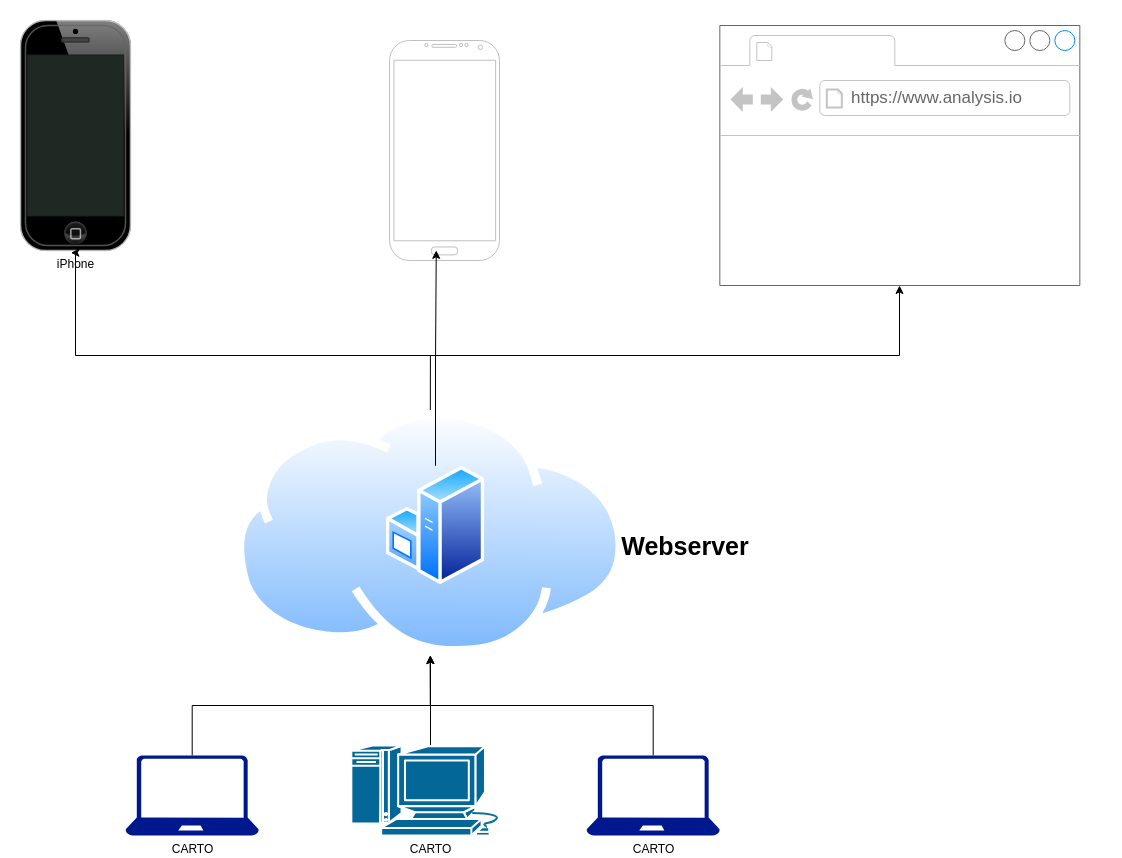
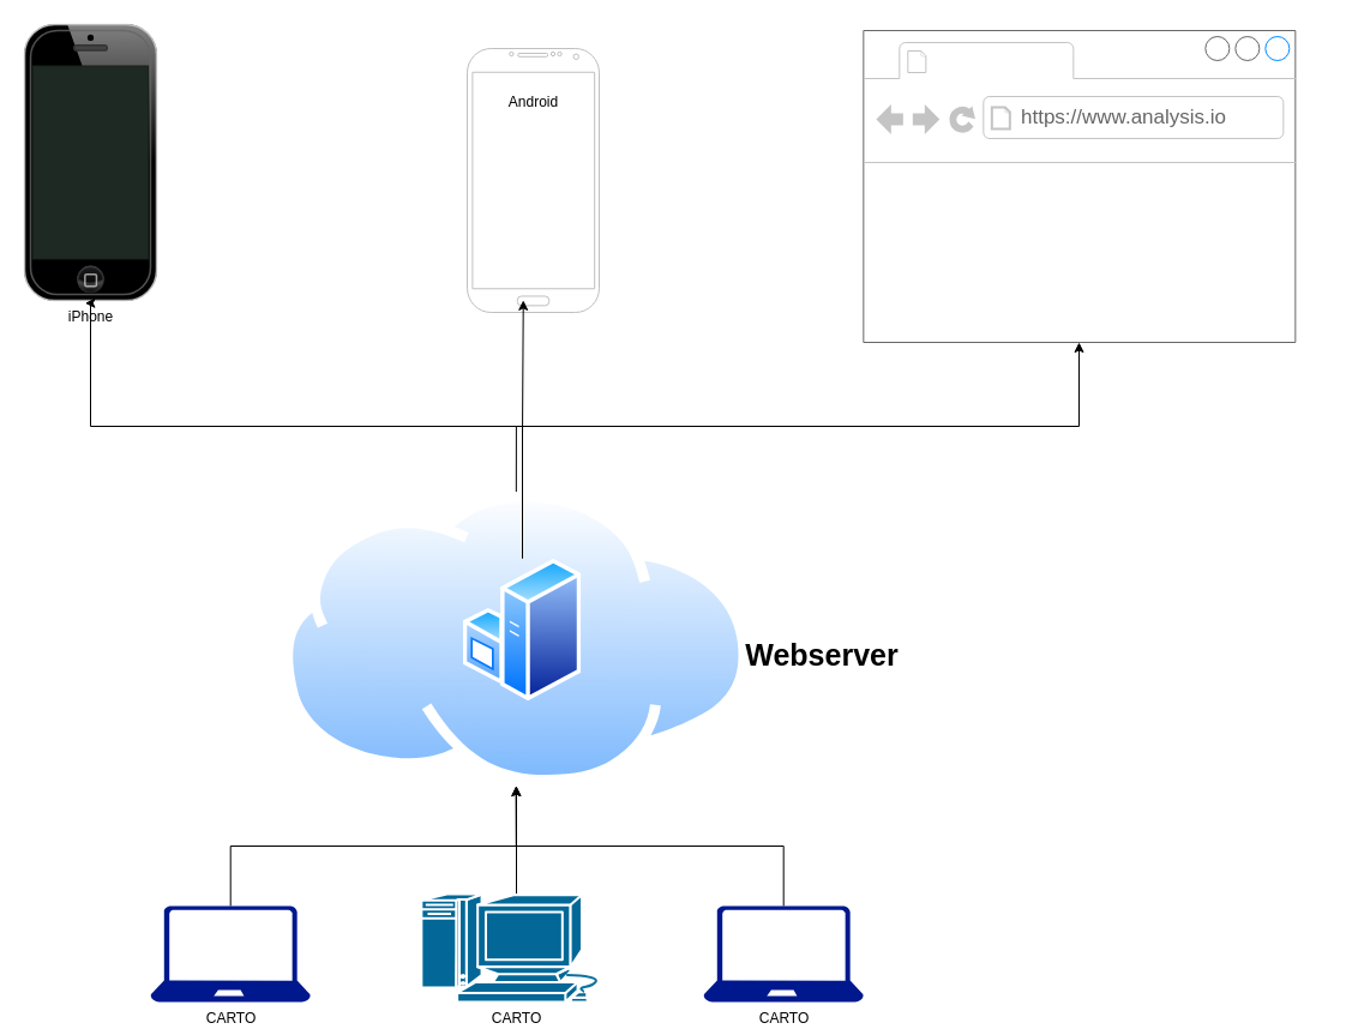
  <mxCell id="0" />
  <mxCell id="1" parent="0" />
  <mxCell id="2" style="edgeStyle=orthogonalEdgeStyle;rounded=0;orthogonalLoop=1;jettySize=auto;html=1;" edge="1" parent="1" source="3" target="9"><mxGeometry relative="1" as="geometry" /></mxCell>
  <mxCell id="3" value="CARTO" style="sketch=0;aspect=fixed;pointerEvents=1;shadow=0;dashed=0;html=1;strokeColor=none;labelPosition=center;verticalLabelPosition=bottom;verticalAlign=top;align=center;fillColor=#00188D;shape=mxgraph.azure.laptop" vertex="1" parent="1"><mxGeometry x="125" y="755" width="133.33" height="80" as="geometry" /></mxCell>
  <mxCell id="4" style="edgeStyle=orthogonalEdgeStyle;rounded=0;orthogonalLoop=1;jettySize=auto;html=1;" edge="1" parent="1" source="5" target="9"><mxGeometry relative="1" as="geometry" /></mxCell>
  <mxCell id="5" value="CARTO" style="shape=mxgraph.cisco.computers_and_peripherals.macintosh;html=1;pointerEvents=1;dashed=0;fillColor=#036897;strokeColor=#ffffff;strokeWidth=2;verticalLabelPosition=bottom;verticalAlign=top;align=center;outlineConnect=0;" vertex="1" parent="1"><mxGeometry x="350" y="745" width="160" height="90" as="geometry" /></mxCell>
  <mxCell id="6" style="edgeStyle=orthogonalEdgeStyle;rounded=0;orthogonalLoop=1;jettySize=auto;html=1;" edge="1" parent="1" source="7" target="9"><mxGeometry relative="1" as="geometry" /></mxCell>
  <mxCell id="7" value="CARTO" style="sketch=0;aspect=fixed;pointerEvents=1;shadow=0;dashed=0;html=1;strokeColor=none;labelPosition=center;verticalLabelPosition=bottom;verticalAlign=top;align=center;fillColor=#00188D;shape=mxgraph.azure.laptop" vertex="1" parent="1"><mxGeometry x="586" y="755" width="133.33" height="80" as="geometry" /></mxCell>
  <mxCell id="8" value="" style="group" vertex="1" connectable="0" parent="1"><mxGeometry x="235" y="409.5" width="389.68" height="245.5" as="geometry" /></mxCell>
  <mxCell id="9" value="" style="image;aspect=fixed;perimeter=ellipsePerimeter;html=1;align=center;shadow=0;dashed=0;spacingTop=3;image=img/lib/active_directory/internet_cloud.svg;" vertex="1" parent="8"><mxGeometry width="389.68" height="245.5" as="geometry" /></mxCell>
  <mxCell id="10" value="" style="image;aspect=fixed;perimeter=ellipsePerimeter;html=1;align=center;shadow=0;dashed=0;spacingTop=3;image=img/lib/active_directory/windows_server.svg;" vertex="1" parent="8"><mxGeometry x="150.8" y="55.5" width="98.4" height="120" as="geometry" /></mxCell>
  <mxCell id="11" value="iPhone" style="verticalLabelPosition=bottom;verticalAlign=top;html=1;shadow=0;dashed=0;strokeWidth=1;shape=mxgraph.ios.iPhone;bgStyle=bgGreen;fillColor=#aaaaaa;sketch=0;" vertex="1" parent="1"><mxGeometry x="20" y="20" width="110" height="230" as="geometry" /></mxCell>
  <mxCell id="12" value="" style="strokeWidth=1;shadow=0;dashed=0;align=center;html=1;shape=mxgraph.mockup.containers.browserWindow;rSize=0;strokeColor=#666666;strokeColor2=#008cff;strokeColor3=#c4c4c4;mainText=,;recursiveResize=0;" vertex="1" parent="1"><mxGeometry x="719.33" y="25" width="360" height="260" as="geometry" /></mxCell>
  <mxCell id="13" value="https://www.analysis.io" style="strokeWidth=1;shadow=0;dashed=0;align=center;html=1;shape=mxgraph.mockup.containers.anchor;rSize=0;fontSize=17;fontColor=#666666;align=left;" vertex="1" parent="12"><mxGeometry x="130" y="60" width="250" height="26" as="geometry" /></mxCell>
  <mxCell id="14" value="" style="group" vertex="1" connectable="0" parent="1"><mxGeometry x="389" y="40" width="110" height="220" as="geometry" /></mxCell>
  <mxCell id="15" value="" style="verticalLabelPosition=bottom;verticalAlign=top;html=1;shadow=0;dashed=0;strokeWidth=1;shape=mxgraph.android.phone2;strokeColor=#c0c0c0;" vertex="1" parent="14"><mxGeometry width="110" height="220" as="geometry" /></mxCell>
+ <mxCell id="16" value="Android" style="text;html=1;align=center;verticalAlign=middle;resizable=0;points=[];autosize=1;strokeColor=none;fillColor=none;" vertex="1" parent="14"><mxGeometry x="25" y="30" width="60" height="30" as="geometry" /></mxCell>
  <mxCell id="17" style="edgeStyle=orthogonalEdgeStyle;rounded=0;orthogonalLoop=1;jettySize=auto;html=1;entryX=0.458;entryY=1.01;entryDx=0;entryDy=0;entryPerimeter=0;" edge="1" parent="1" source="10" target="11"><mxGeometry relative="1" as="geometry"><Array as="points"><mxPoint x="435" y="355" /><mxPoint x="75" y="355" /></Array></mxGeometry></mxCell>
  <mxCell id="18" style="edgeStyle=orthogonalEdgeStyle;rounded=0;orthogonalLoop=1;jettySize=auto;html=1;" edge="1" parent="1" source="9" target="12"><mxGeometry relative="1" as="geometry"><Array as="points"><mxPoint x="430" y="355" /><mxPoint x="899" y="355" /></Array></mxGeometry></mxCell>
  <mxCell id="19" style="edgeStyle=orthogonalEdgeStyle;rounded=0;orthogonalLoop=1;jettySize=auto;html=1;entryX=0.425;entryY=0.954;entryDx=0;entryDy=0;entryPerimeter=0;" edge="1" parent="1" source="10" target="15"><mxGeometry relative="1" as="geometry" /></mxCell>
  <mxCell id="20" value="&lt;b&gt;&lt;font style=&quot;font-size: 25px;&quot;&gt;Webserver&lt;/font&gt;&lt;/b&gt;" style="text;html=1;strokeColor=none;fillColor=none;align=center;verticalAlign=middle;whiteSpace=wrap;rounded=0;" vertex="1" parent="1"><mxGeometry x="555" y="495" width="260" height="100" as="geometry" /></mxCell>
